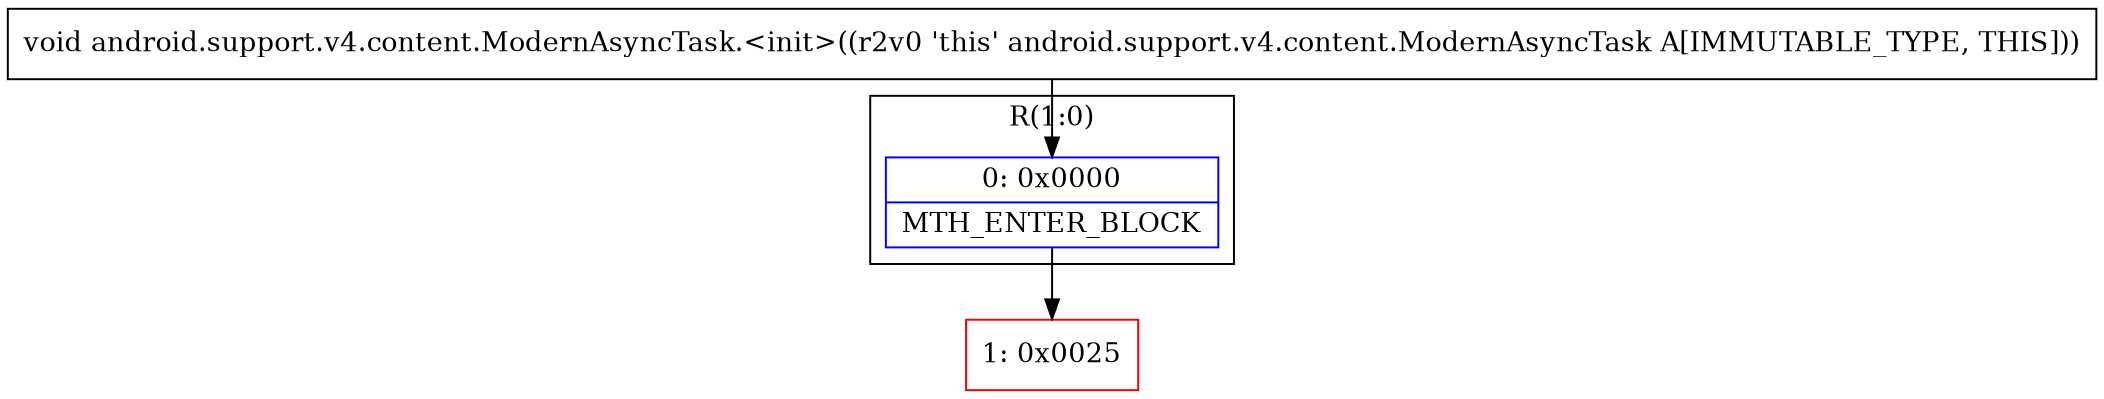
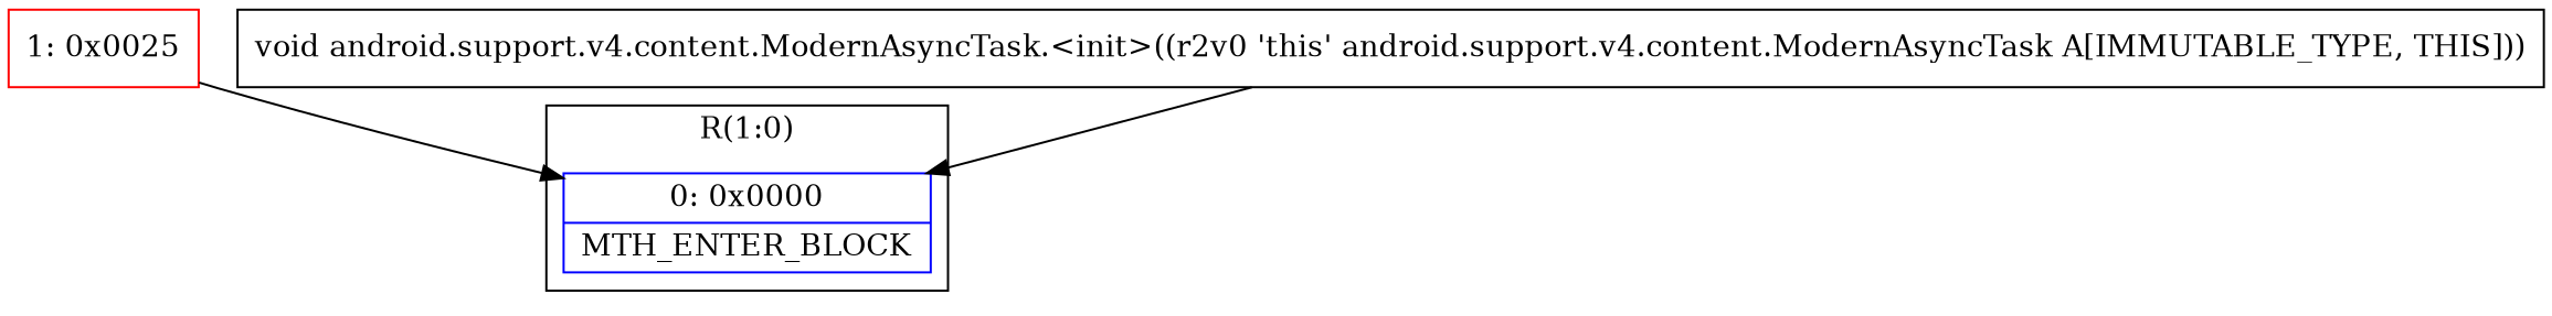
  digraph {
    node [shape=record]
    n1 [color=blue label="{0\:\ 0x0000|MTH_ENTER_BLOCK\l}"]
    n2 [color=red label="{1\:\ 0x0025}"]
    n3 [label="{void android.support.v4.content.ModernAsyncTask.\<init\>((r2v0 'this' android.support.v4.content.ModernAsyncTask A[IMMUTABLE_TYPE, THIS])) }"]
    subgraph cluster_1 {
      label="R(1:0)"
      n1
    }
-   n1 -> n2
+   n2 -> n1
    n3 -> n1
  }
